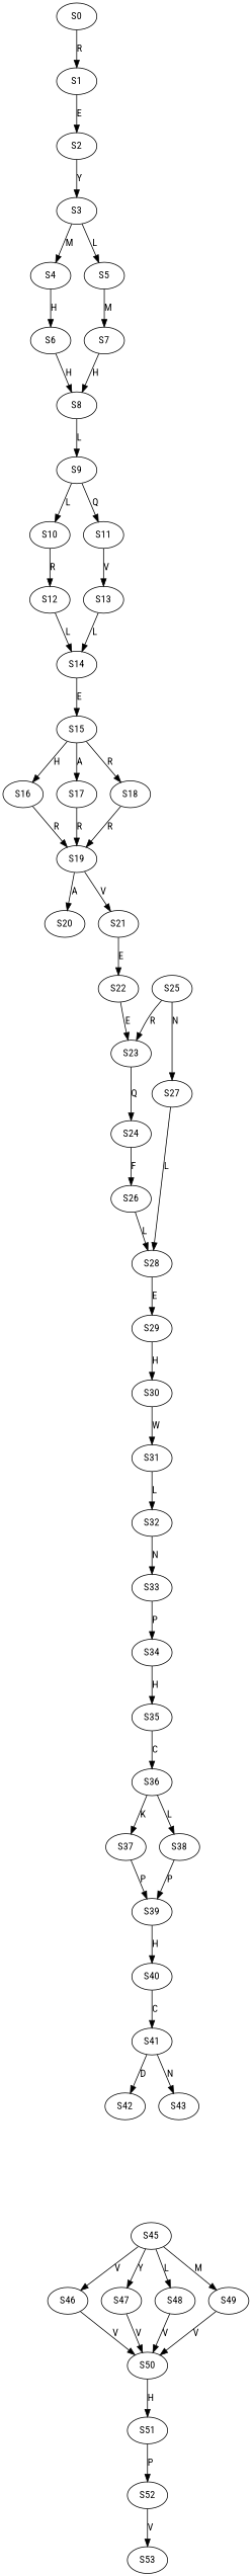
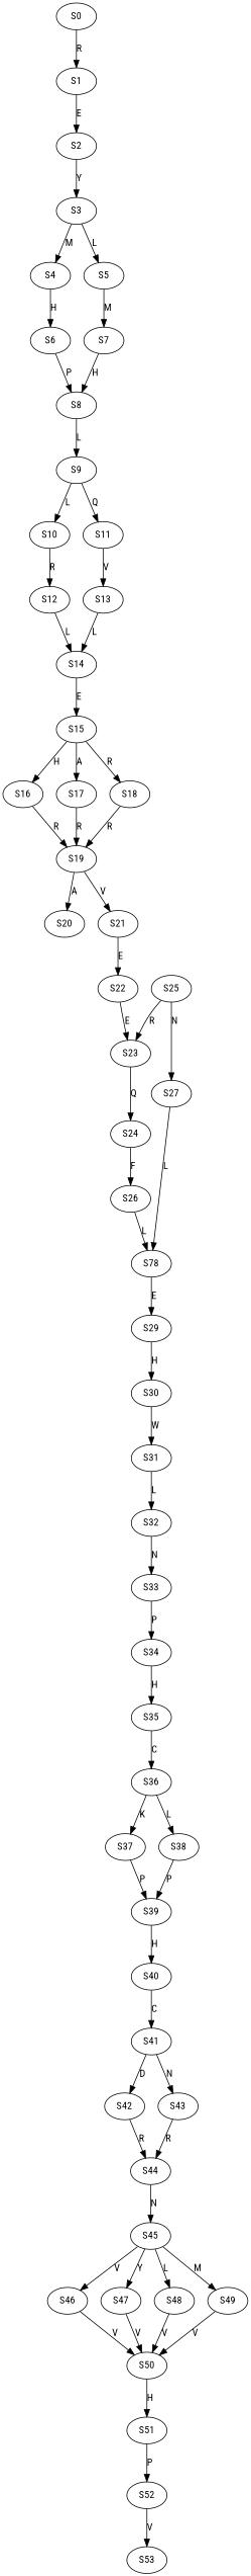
  strict digraph {
    fontname="Roboto Condensed"
    node [fontname="Roboto Condensed"]
    edge [fontname="Roboto Condensed"]
    S0
    S1
    S2
    S3
    S4
    S5
    S6
    S7
    S8
    S9
    S10
    S11
    S12
    S13
    S14
    S15
    S16
    S17
    S18
    S19
    S20
    S21
    S22
    S23
    S24
    S26
    S25
    S27
-   S28
+   S28 [label=S78]
    S29
    S30
    S31
    S32
    S33
    S34
    S35
    S36
    S37
    S38
    S39
    S40
    S41
    S42
    S43
+   S44
    S45
    S46
    S47
    S48
    S49
    S50
    S51
    S52
    S53
    S0 -> S1 [label=R]
    S1 -> S2 [label=E]
    S2 -> S3 [label=Y]
    S3 -> S4 [label=M]
    S3 -> S5 [label=L]
    S4 -> S6 [label=H]
    S5 -> S7 [label=M]
-   S6 -> S8 [label=H]
+   S6 -> S8 [label=P]
    S7 -> S8 [label=H]
    S8 -> S9 [label=L]
    S9 -> S10 [label=L]
    S9 -> S11 [label=Q]
    S10 -> S12 [label=R]
    S11 -> S13 [label=V]
    S12 -> S14 [label=L]
    S13 -> S14 [label=L]
    S14 -> S15 [label=E]
    S15 -> S16 [label=H]
    S15 -> S17 [label=A]
    S15 -> S18 [label=R]
    S16 -> S19 [label=R]
    S17 -> S19 [label=R]
    S18 -> S19 [label=R]
    S19 -> S20 [label=A]
    S19 -> S21 [label=V]
    S21 -> S22 [label=E]
    S22 -> S23 [label=E]
    S23 -> S24 [label=Q]
    S24 -> S26 [label=F]
    S26 -> S28 [label=L]
    S25 -> S23 [label=R]
    S25 -> S27 [label=N]
    S27 -> S28 [label=L]
    S28 -> S29 [label=E]
    S29 -> S30 [label=H]
    S30 -> S31 [label=W]
    S31 -> S32 [label=L]
    S32 -> S33 [label=N]
    S33 -> S34 [label=P]
    S34 -> S35 [label=H]
    S35 -> S36 [label=C]
    S36 -> S37 [label=K]
    S36 -> S38 [label=L]
    S37 -> S39 [label=P]
    S38 -> S39 [label=P]
    S39 -> S40 [label=H]
    S40 -> S41 [label=C]
    S41 -> S42 [label=D]
    S41 -> S43 [label=N]
+   S42 -> S44 [label=R]
+   S43 -> S44 [label=R]
+   S44 -> S45 [label=N]
    S45 -> S46 [label=V]
    S45 -> S47 [label=Y]
    S45 -> S48 [label=L]
    S45 -> S49 [label=M]
    S46 -> S50 [label=V]
    S47 -> S50 [label=V]
    S48 -> S50 [label=V]
    S49 -> S50 [label=V]
    S50 -> S51 [label=H]
    S51 -> S52 [label=P]
    S52 -> S53 [label=V]
  }
